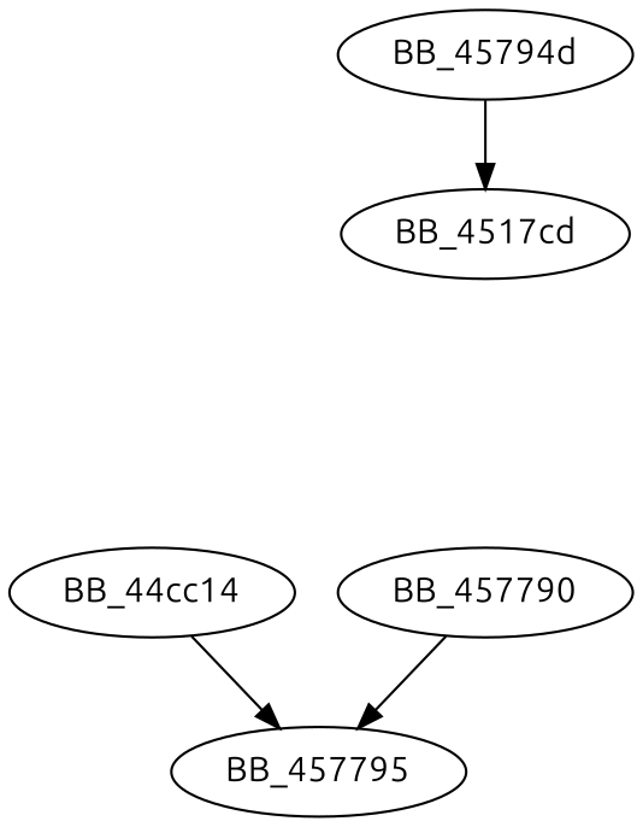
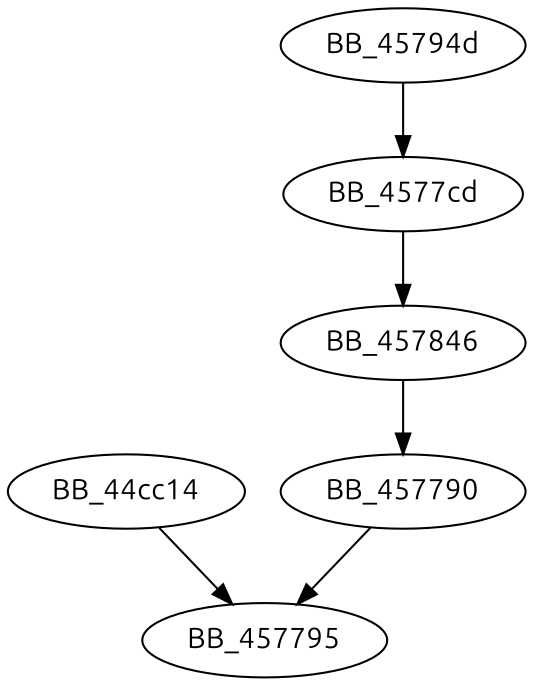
  digraph {
    fontname=Ubuntu
    node [fontname=Ubuntu]
    edge [fontname=Ubuntu]
    BB_457790
    BB_457795
    BB_44cc14
-   BB_4577cd [label=BB_4517cd]
+   BB_4577cd
+   BB_457846
    BB_45794d
    BB_457790 -> BB_457795
    BB_44cc14 -> BB_457795
+   BB_4577cd -> BB_457846
+   BB_457846 -> BB_457790
    BB_45794d -> BB_4577cd
  }
